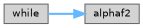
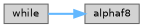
  digraph {
    rankdir=RL
    node [fillcolor=lightgrey fontname=Helvetica fontsize=10 shape=box style=filled]
-   n1 [color=gray40 fontcolor=black height=0.2 label=alphaf2 width=0.4]
+   n1 [color=gray40 fontcolor=black height=0.2 label=alphaf8 width=0.4]
    n2 [color=grey40 height=0.2 label=while width=0.4]
    n1 -> n2 [color=steelblue1 dir=back fontname=Helvetica fontsize=10 labelfontname=Helvetica labelfontsize=10 style=bold]
  }
